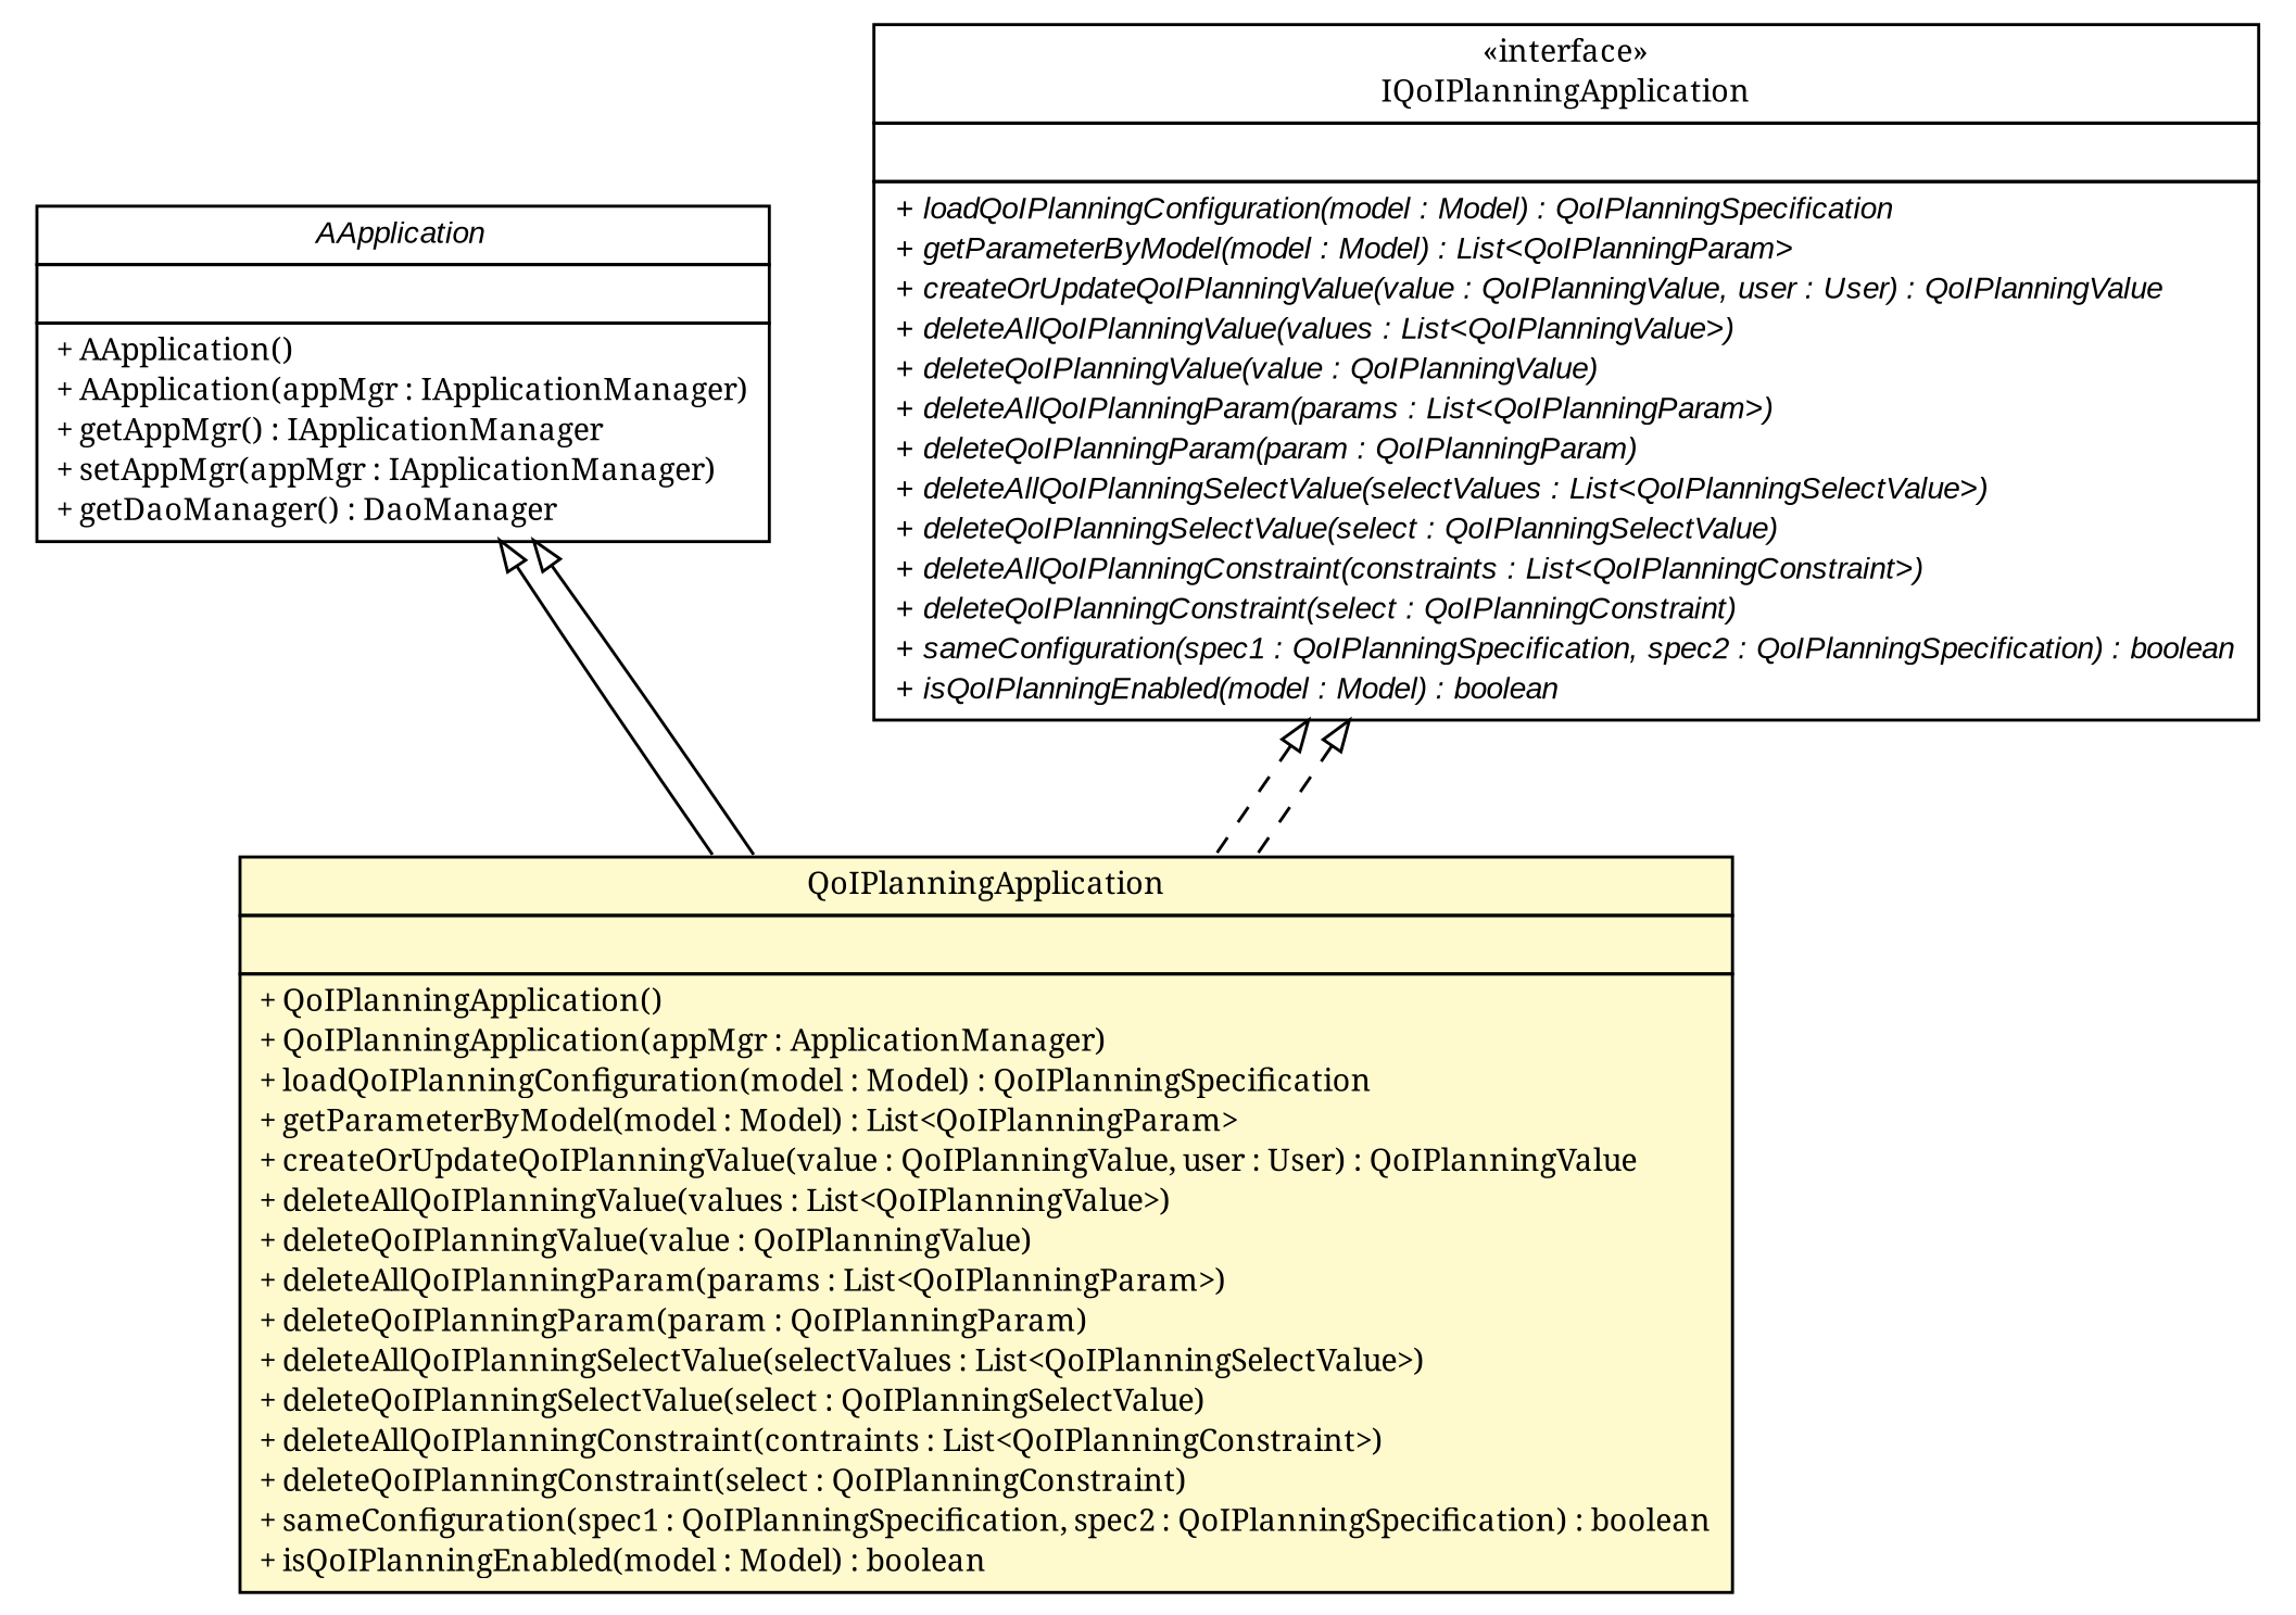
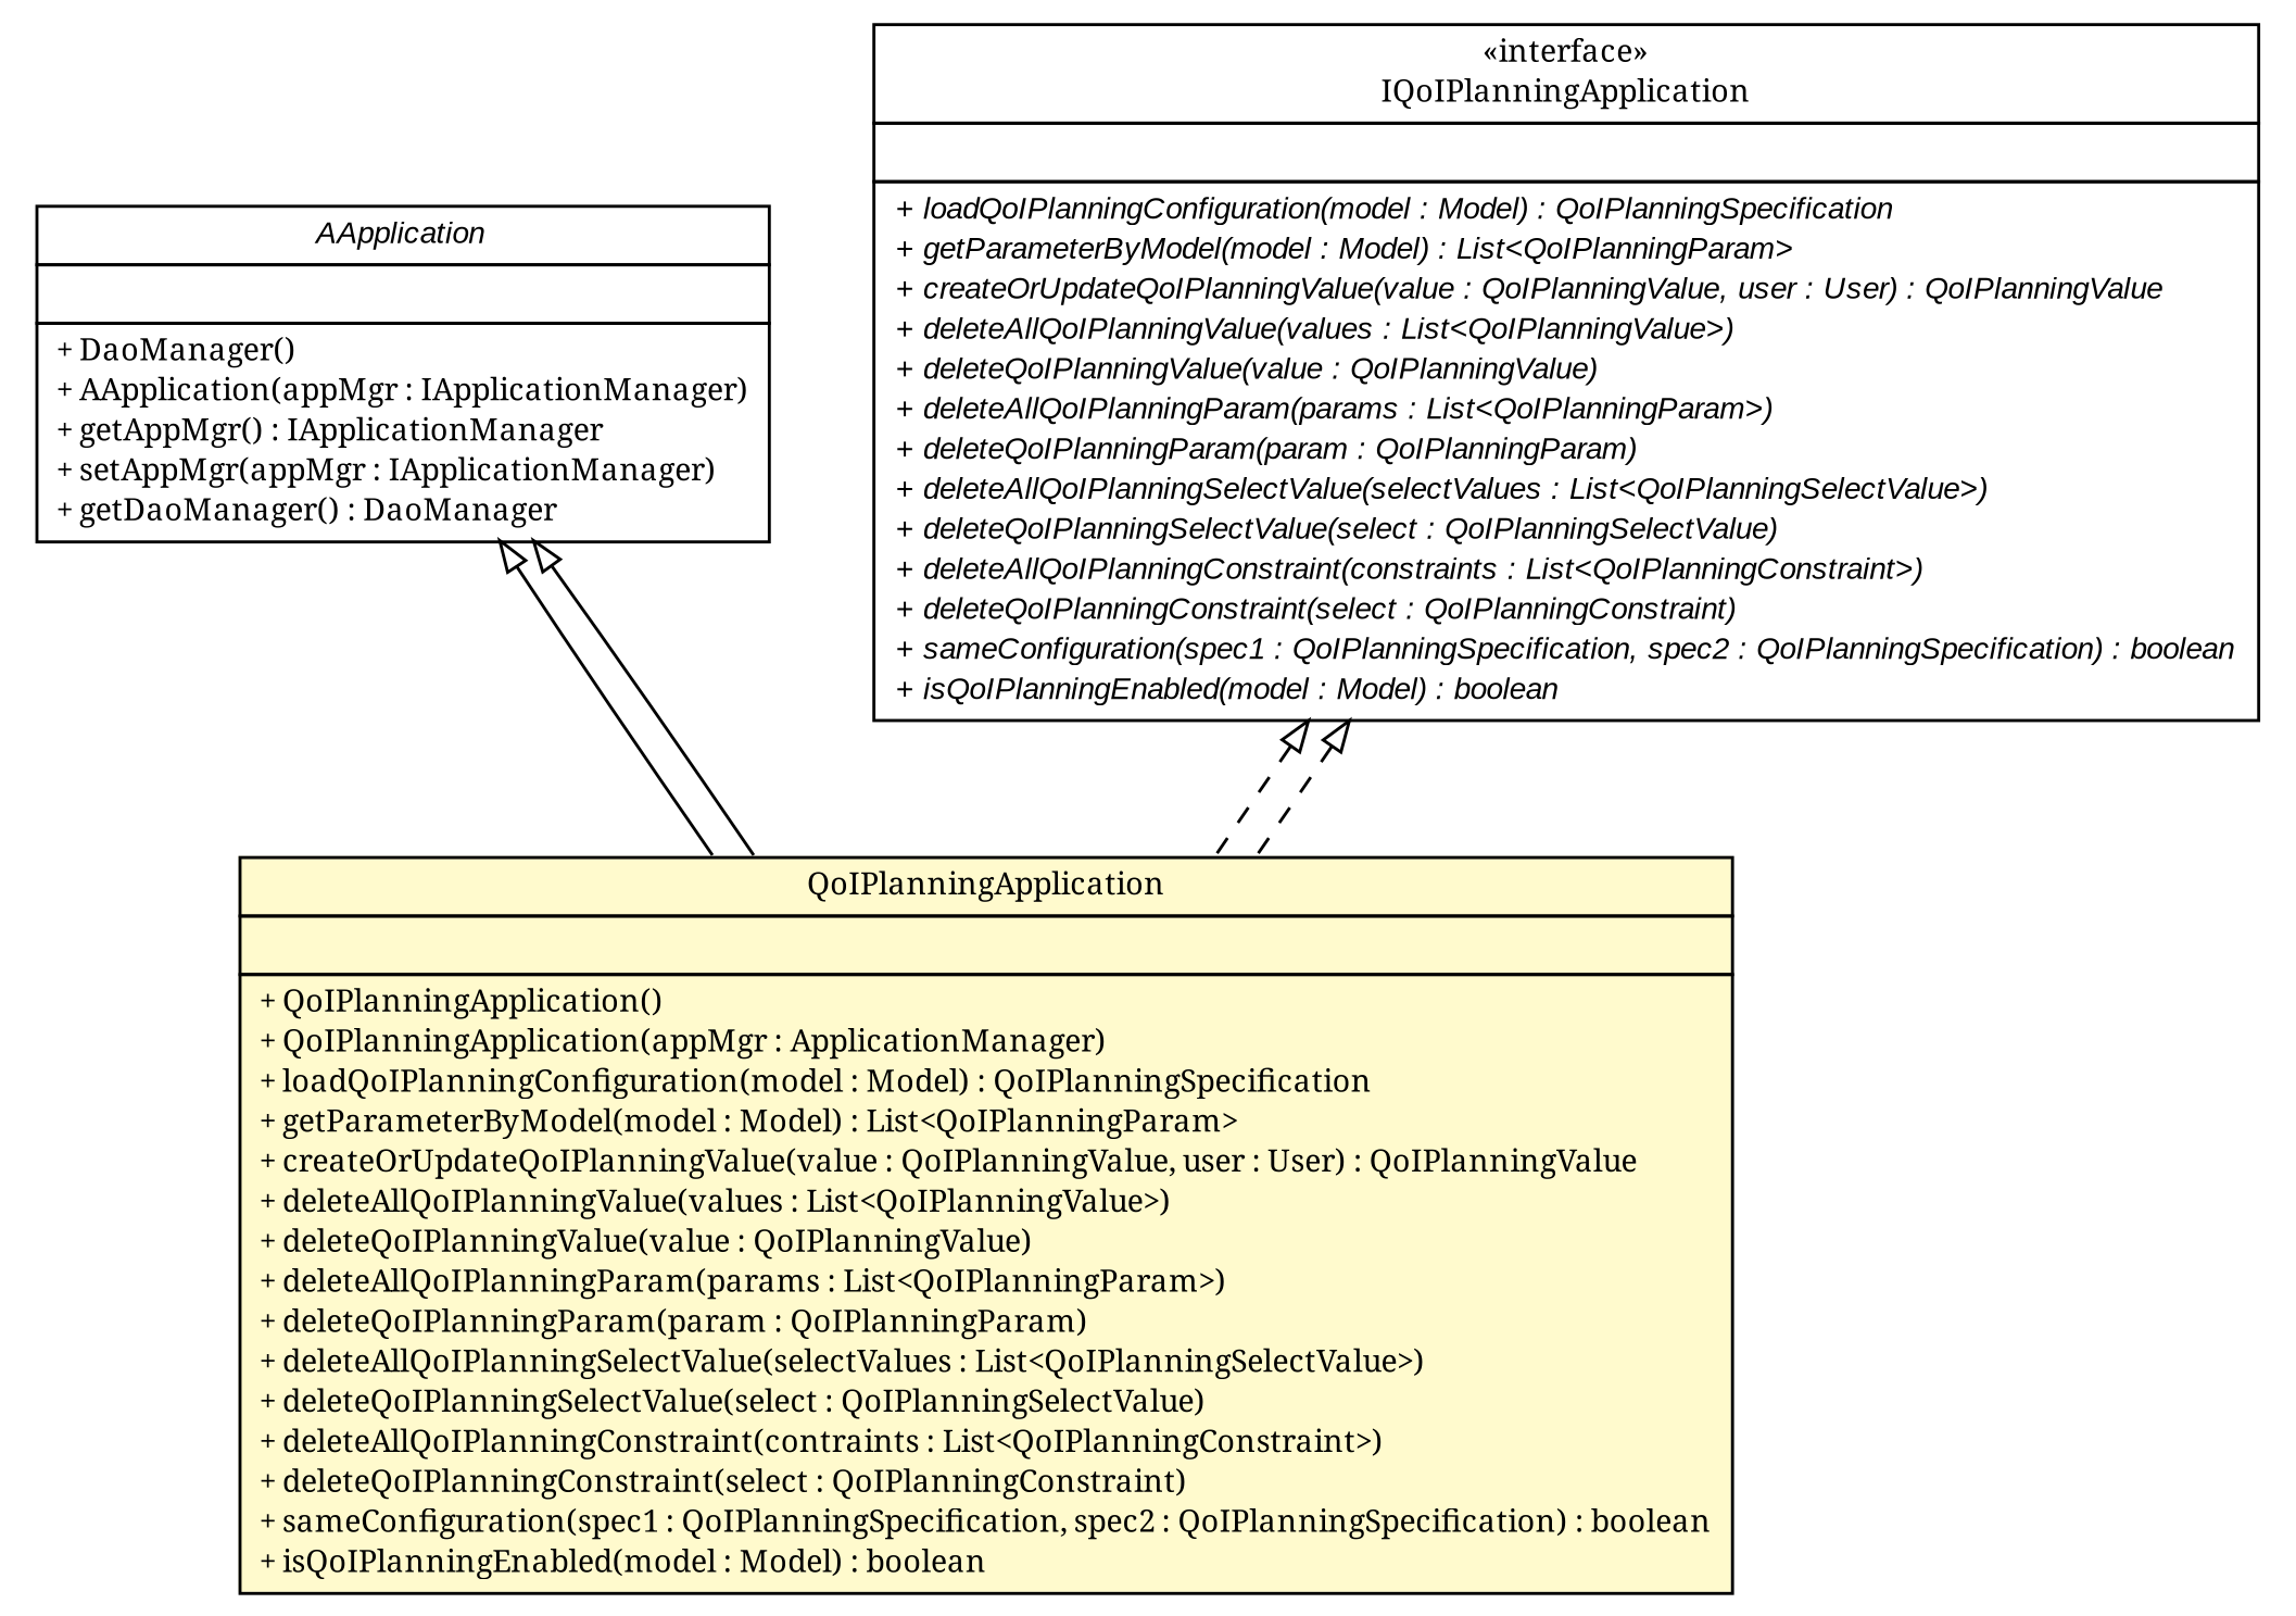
  digraph {
    nodesep=0.25
    ranksep=0.5
    fontname="Noto Serif"
    node [fontcolor=black fontname="Noto Serif" fontsize=10.0 shape=plaintext]
    edge [arrowtail=empty dir=back fontname="Noto Serif" fontsize=10 headport=p labelfontname=arial labelfontsize=10 tailport=p]
-   n1 [label=<<table title="gov.sandia.cf.application.AApplication" border="0" cellborder="1" cellspacing="0" cellpadding="2" port="p" href="../AApplication.html"> 		<tr><td><table border="0" cellspacing="0" cellpadding="1"> <tr><td align="center" balign="center"><font face="arial italic"> AApplication </font></td></tr> 		</table></td></tr> 		<tr><td><table border="0" cellspacing="0" cellpadding="1"> <tr><td align="left" balign="left">  </td></tr> 		</table></td></tr> 		<tr><td><table border="0" cellspacing="0" cellpadding="1"> <tr><td align="left" balign="left"> + AApplication() </td></tr> <tr><td align="left" balign="left"> + AApplication(appMgr : IApplicationManager) </td></tr> <tr><td align="left" balign="left"> + getAppMgr() : IApplicationManager </td></tr> <tr><td align="left" balign="left"> + setAppMgr(appMgr : IApplicationManager) </td></tr> <tr><td align="left" balign="left"> + getDaoManager() : DaoManager </td></tr> 		</table></td></tr> 		</table>>]
+   n1 [label=<<table title="gov.sandia.cf.application.AApplication" border="0" cellborder="1" cellspacing="0" cellpadding="2" port="p" href="../AApplication.html"> 		<tr><td><table border="0" cellspacing="0" cellpadding="1"> <tr><td align="center" balign="center"><font face="arial italic"> AApplication </font></td></tr> 		</table></td></tr> 		<tr><td><table border="0" cellspacing="0" cellpadding="1"> <tr><td align="left" balign="left">  </td></tr> 		</table></td></tr> 		<tr><td><table border="0" cellspacing="0" cellpadding="1"> <tr><td align="left" balign="left"> + DaoManager() </td></tr> <tr><td align="left" balign="left"> + AApplication(appMgr : IApplicationManager) </td></tr> <tr><td align="left" balign="left"> + getAppMgr() : IApplicationManager </td></tr> <tr><td align="left" balign="left"> + setAppMgr(appMgr : IApplicationManager) </td></tr> <tr><td align="left" balign="left"> + getDaoManager() : DaoManager </td></tr> 		</table></td></tr> 		</table>>]
    n2 [label=<<table title="gov.sandia.cf.application.impl.QoIPlanningApplication" border="0" cellborder="1" cellspacing="0" cellpadding="2" port="p" bgcolor="lemonChiffon" href="./QoIPlanningApplication.html"> 		<tr><td><table border="0" cellspacing="0" cellpadding="1"> <tr><td align="center" balign="center"> QoIPlanningApplication </td></tr> 		</table></td></tr> 		<tr><td><table border="0" cellspacing="0" cellpadding="1"> <tr><td align="left" balign="left">  </td></tr> 		</table></td></tr> 		<tr><td><table border="0" cellspacing="0" cellpadding="1"> <tr><td align="left" balign="left"> + QoIPlanningApplication() </td></tr> <tr><td align="left" balign="left"> + QoIPlanningApplication(appMgr : ApplicationManager) </td></tr> <tr><td align="left" balign="left"> + loadQoIPlanningConfiguration(model : Model) : QoIPlanningSpecification </td></tr> <tr><td align="left" balign="left"> + getParameterByModel(model : Model) : List&lt;QoIPlanningParam&gt; </td></tr> <tr><td align="left" balign="left"> + createOrUpdateQoIPlanningValue(value : QoIPlanningValue, user : User) : QoIPlanningValue </td></tr> <tr><td align="left" balign="left"> + deleteAllQoIPlanningValue(values : List&lt;QoIPlanningValue&gt;) </td></tr> <tr><td align="left" balign="left"> + deleteQoIPlanningValue(value : QoIPlanningValue) </td></tr> <tr><td align="left" balign="left"> + deleteAllQoIPlanningParam(params : List&lt;QoIPlanningParam&gt;) </td></tr> <tr><td align="left" balign="left"> + deleteQoIPlanningParam(param : QoIPlanningParam) </td></tr> <tr><td align="left" balign="left"> + deleteAllQoIPlanningSelectValue(selectValues : List&lt;QoIPlanningSelectValue&gt;) </td></tr> <tr><td align="left" balign="left"> + deleteQoIPlanningSelectValue(select : QoIPlanningSelectValue) </td></tr> <tr><td align="left" balign="left"> + deleteAllQoIPlanningConstraint(contraints : List&lt;QoIPlanningConstraint&gt;) </td></tr> <tr><td align="left" balign="left"> + deleteQoIPlanningConstraint(select : QoIPlanningConstraint) </td></tr> <tr><td align="left" balign="left"> + sameConfiguration(spec1 : QoIPlanningSpecification, spec2 : QoIPlanningSpecification) : boolean </td></tr> <tr><td align="left" balign="left"> + isQoIPlanningEnabled(model : Model) : boolean </td></tr> 		</table></td></tr> 		</table>>]
    n3 [label=<<table title="gov.sandia.cf.application.IQoIPlanningApplication" border="0" cellborder="1" cellspacing="0" cellpadding="2" port="p" href="../IQoIPlanningApplication.html"> 		<tr><td><table border="0" cellspacing="0" cellpadding="1"> <tr><td align="center" balign="center"> &#171;interface&#187; </td></tr> <tr><td align="center" balign="center"> IQoIPlanningApplication </td></tr> 		</table></td></tr> 		<tr><td><table border="0" cellspacing="0" cellpadding="1"> <tr><td align="left" balign="left">  </td></tr> 		</table></td></tr> 		<tr><td><table border="0" cellspacing="0" cellpadding="1"> <tr><td align="left" balign="left"><font face="arial italic" point-size="10.0"> + loadQoIPlanningConfiguration(model : Model) : QoIPlanningSpecification </font></td></tr> <tr><td align="left" balign="left"><font face="arial italic" point-size="10.0"> + getParameterByModel(model : Model) : List&lt;QoIPlanningParam&gt; </font></td></tr> <tr><td align="left" balign="left"><font face="arial italic" point-size="10.0"> + createOrUpdateQoIPlanningValue(value : QoIPlanningValue, user : User) : QoIPlanningValue </font></td></tr> <tr><td align="left" balign="left"><font face="arial italic" point-size="10.0"> + deleteAllQoIPlanningValue(values : List&lt;QoIPlanningValue&gt;) </font></td></tr> <tr><td align="left" balign="left"><font face="arial italic" point-size="10.0"> + deleteQoIPlanningValue(value : QoIPlanningValue) </font></td></tr> <tr><td align="left" balign="left"><font face="arial italic" point-size="10.0"> + deleteAllQoIPlanningParam(params : List&lt;QoIPlanningParam&gt;) </font></td></tr> <tr><td align="left" balign="left"><font face="arial italic" point-size="10.0"> + deleteQoIPlanningParam(param : QoIPlanningParam) </font></td></tr> <tr><td align="left" balign="left"><font face="arial italic" point-size="10.0"> + deleteAllQoIPlanningSelectValue(selectValues : List&lt;QoIPlanningSelectValue&gt;) </font></td></tr> <tr><td align="left" balign="left"><font face="arial italic" point-size="10.0"> + deleteQoIPlanningSelectValue(select : QoIPlanningSelectValue) </font></td></tr> <tr><td align="left" balign="left"><font face="arial italic" point-size="10.0"> + deleteAllQoIPlanningConstraint(constraints : List&lt;QoIPlanningConstraint&gt;) </font></td></tr> <tr><td align="left" balign="left"><font face="arial italic" point-size="10.0"> + deleteQoIPlanningConstraint(select : QoIPlanningConstraint) </font></td></tr> <tr><td align="left" balign="left"><font face="arial italic" point-size="10.0"> + sameConfiguration(spec1 : QoIPlanningSpecification, spec2 : QoIPlanningSpecification) : boolean </font></td></tr> <tr><td align="left" balign="left"><font face="arial italic" point-size="10.0"> + isQoIPlanningEnabled(model : Model) : boolean </font></td></tr> 		</table></td></tr> 		</table>>]
    n1 -> n2
    n1 -> n2
    n3 -> n2 [style=dashed]
    n3 -> n2 [style=dashed]
  }
